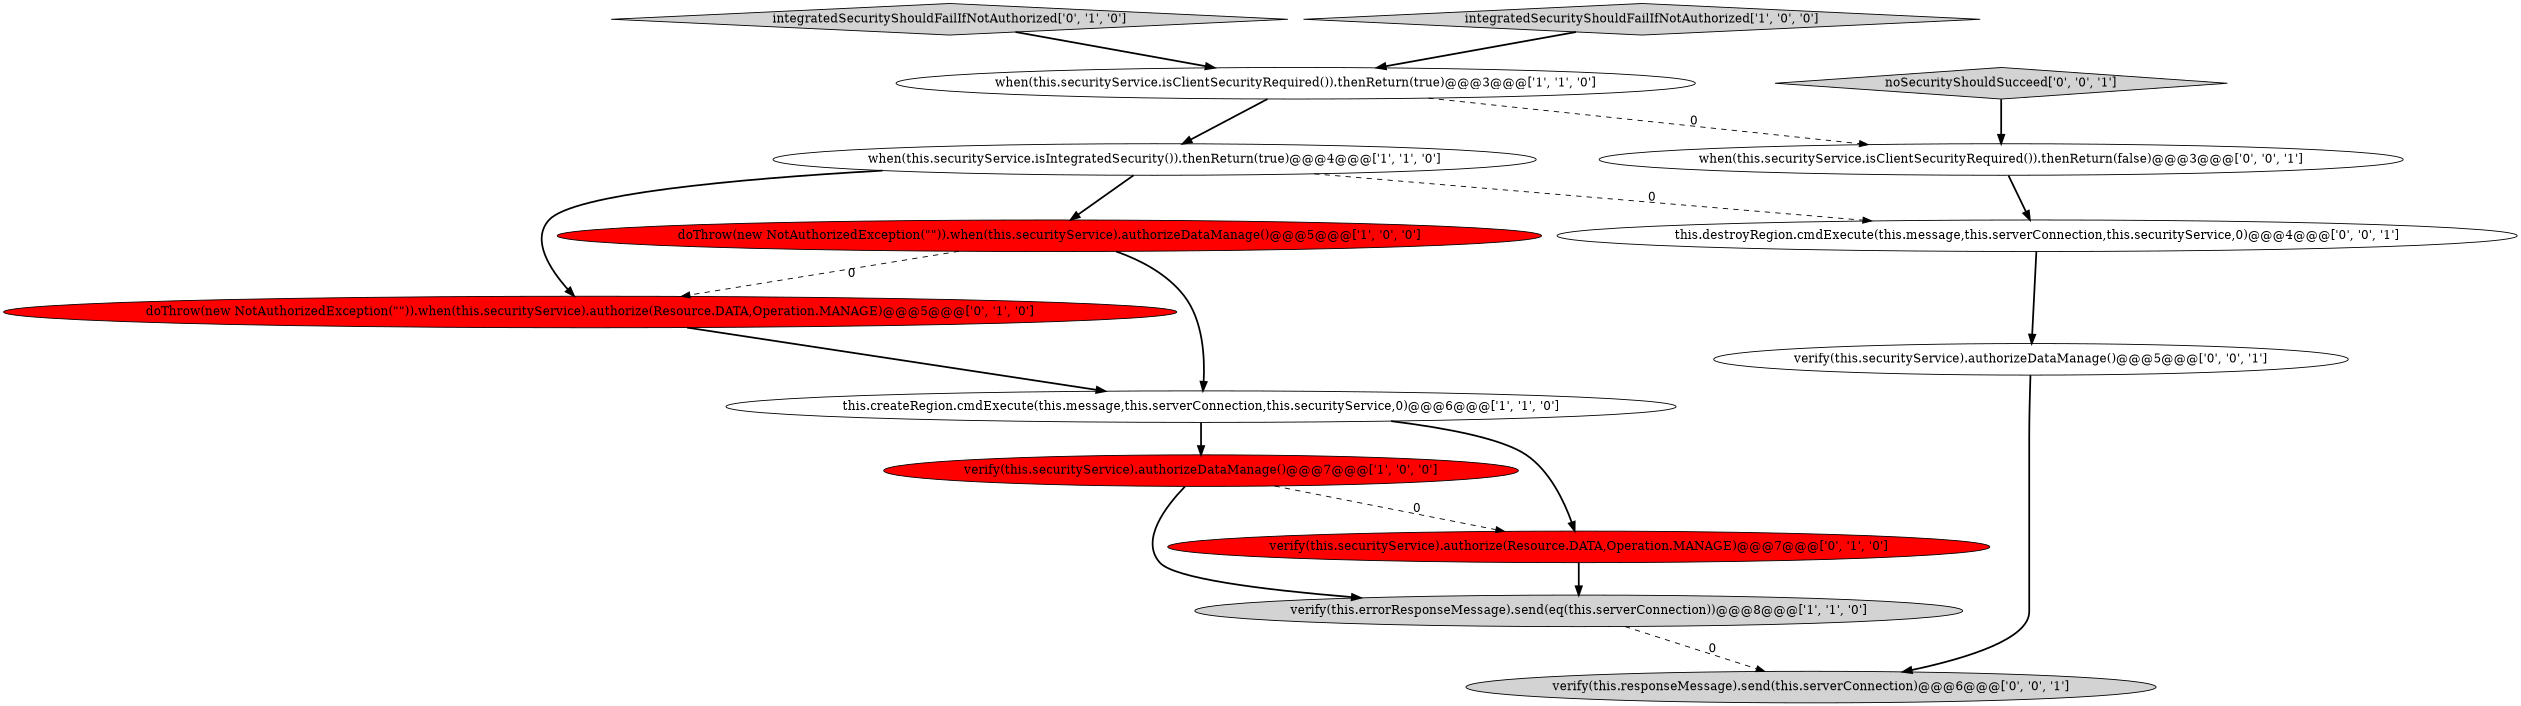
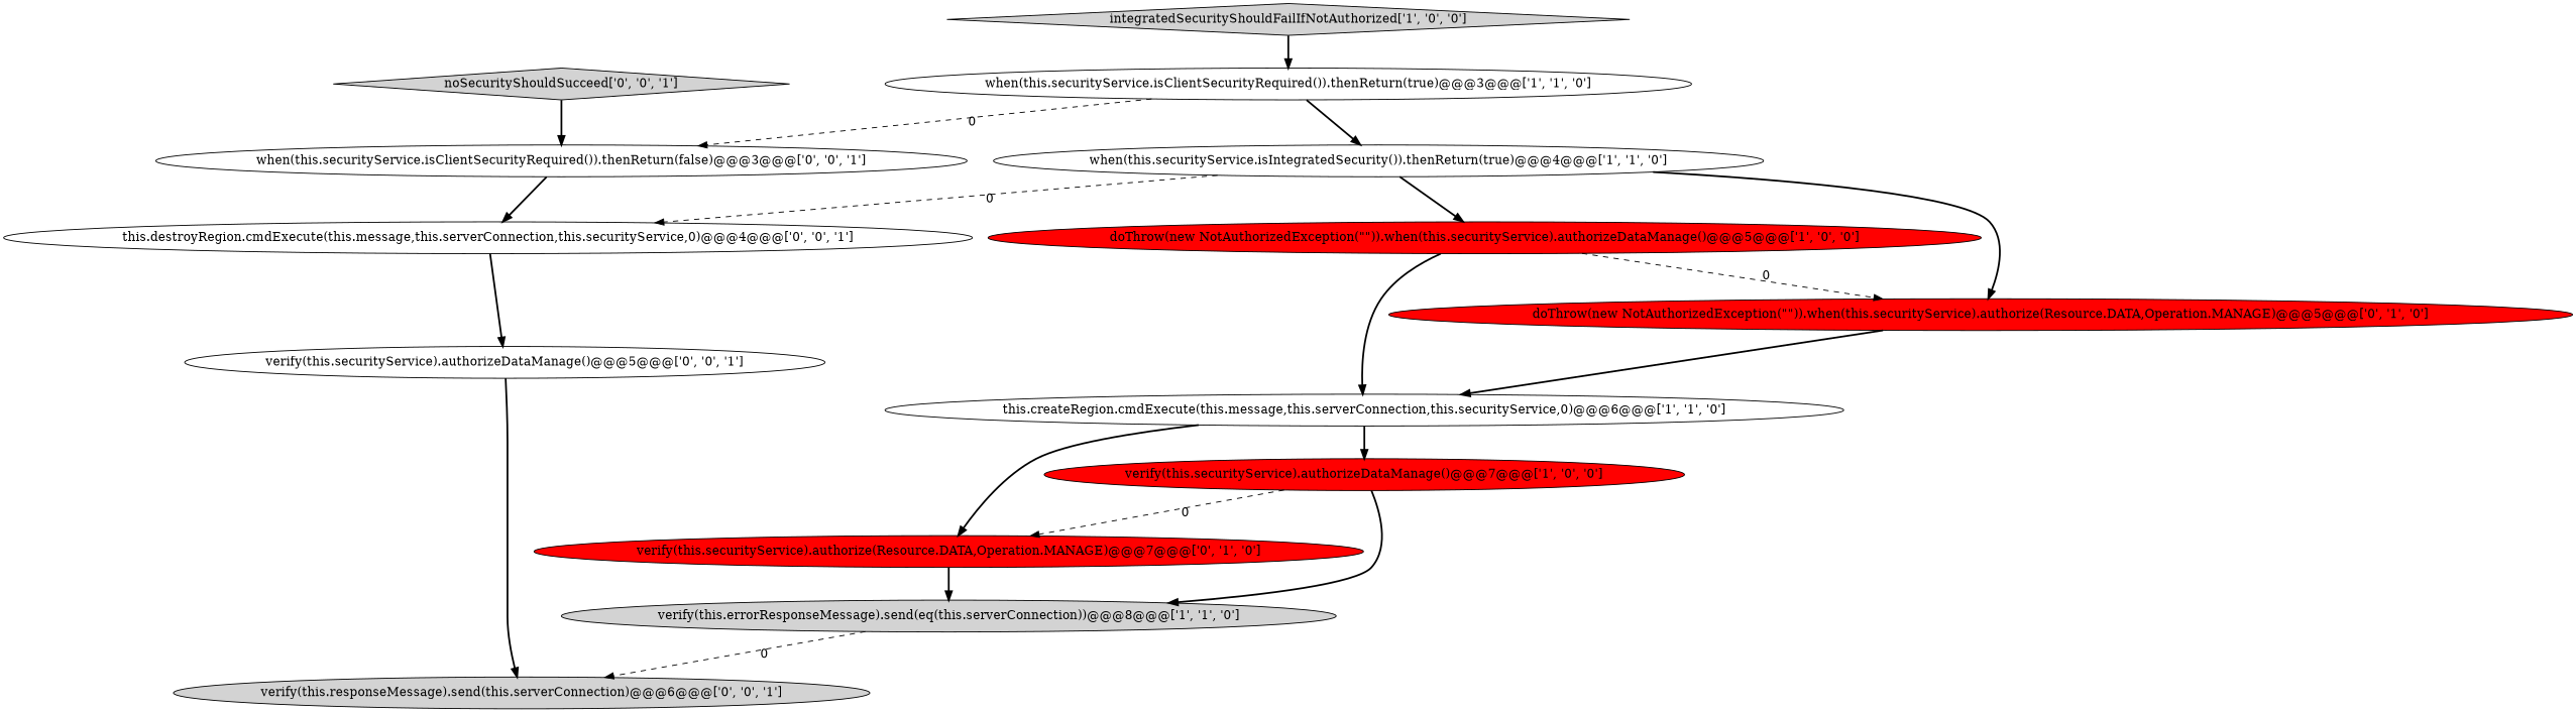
  digraph {
    node [fillcolor=white shape=ellipse style=filled]
    edge [style=bold]
-   n1 [fillcolor=lightgray label="integratedSecurityShouldFailIfNotAuthorized['0', '1', '0']" shape=diamond]
    n2 [label="when(this.securityService.isClientSecurityRequired()).thenReturn(true)@@@3@@@['1', '1', '0']"]
    n3 [label="this.destroyRegion.cmdExecute(this.message,this.serverConnection,this.securityService,0)@@@4@@@['0', '0', '1']"]
    n4 [label="verify(this.securityService).authorizeDataManage()@@@5@@@['0', '0', '1']"]
    n5 [fillcolor=red label="doThrow(new NotAuthorizedException(\"\")).when(this.securityService).authorizeDataManage()@@@5@@@['1', '0', '0']"]
    n6 [label="this.createRegion.cmdExecute(this.message,this.serverConnection,this.securityService,0)@@@6@@@['1', '1', '0']"]
    n7 [fillcolor=red label="doThrow(new NotAuthorizedException(\"\")).when(this.securityService).authorize(Resource.DATA,Operation.MANAGE)@@@5@@@['0', '1', '0']"]
    n8 [fillcolor=lightgray label="integratedSecurityShouldFailIfNotAuthorized['1', '0', '0']" shape=diamond]
    n9 [label="when(this.securityService.isClientSecurityRequired()).thenReturn(false)@@@3@@@['0', '0', '1']"]
    n10 [label="when(this.securityService.isIntegratedSecurity()).thenReturn(true)@@@4@@@['1', '1', '0']"]
    n11 [fillcolor=red label="verify(this.securityService).authorize(Resource.DATA,Operation.MANAGE)@@@7@@@['0', '1', '0']"]
    n12 [fillcolor=lightgray label="verify(this.errorResponseMessage).send(eq(this.serverConnection))@@@8@@@['1', '1', '0']"]
    n13 [fillcolor=lightgray label="verify(this.responseMessage).send(this.serverConnection)@@@6@@@['0', '0', '1']"]
    n14 [fillcolor=red label="verify(this.securityService).authorizeDataManage()@@@7@@@['1', '0', '0']"]
    n15 [fillcolor=lightgray label="noSecurityShouldSucceed['0', '0', '1']" shape=diamond]
-   n1 -> n2
    n2 -> n9 [label=0 style=dashed]
    n2 -> n10
    n3 -> n4
    n4 -> n13
    n5 -> n6
    n5 -> n7 [label=0 style=dashed]
    n6 -> n11
    n6 -> n14
    n7 -> n6
    n8 -> n2
    n9 -> n3
    n10 -> n3 [label=0 style=dashed]
    n10 -> n5
    n10 -> n7
    n11 -> n12
    n12 -> n13 [label=0 style=dashed]
    n14 -> n11 [label=0 style=dashed]
    n14 -> n12
    n15 -> n9
  }
